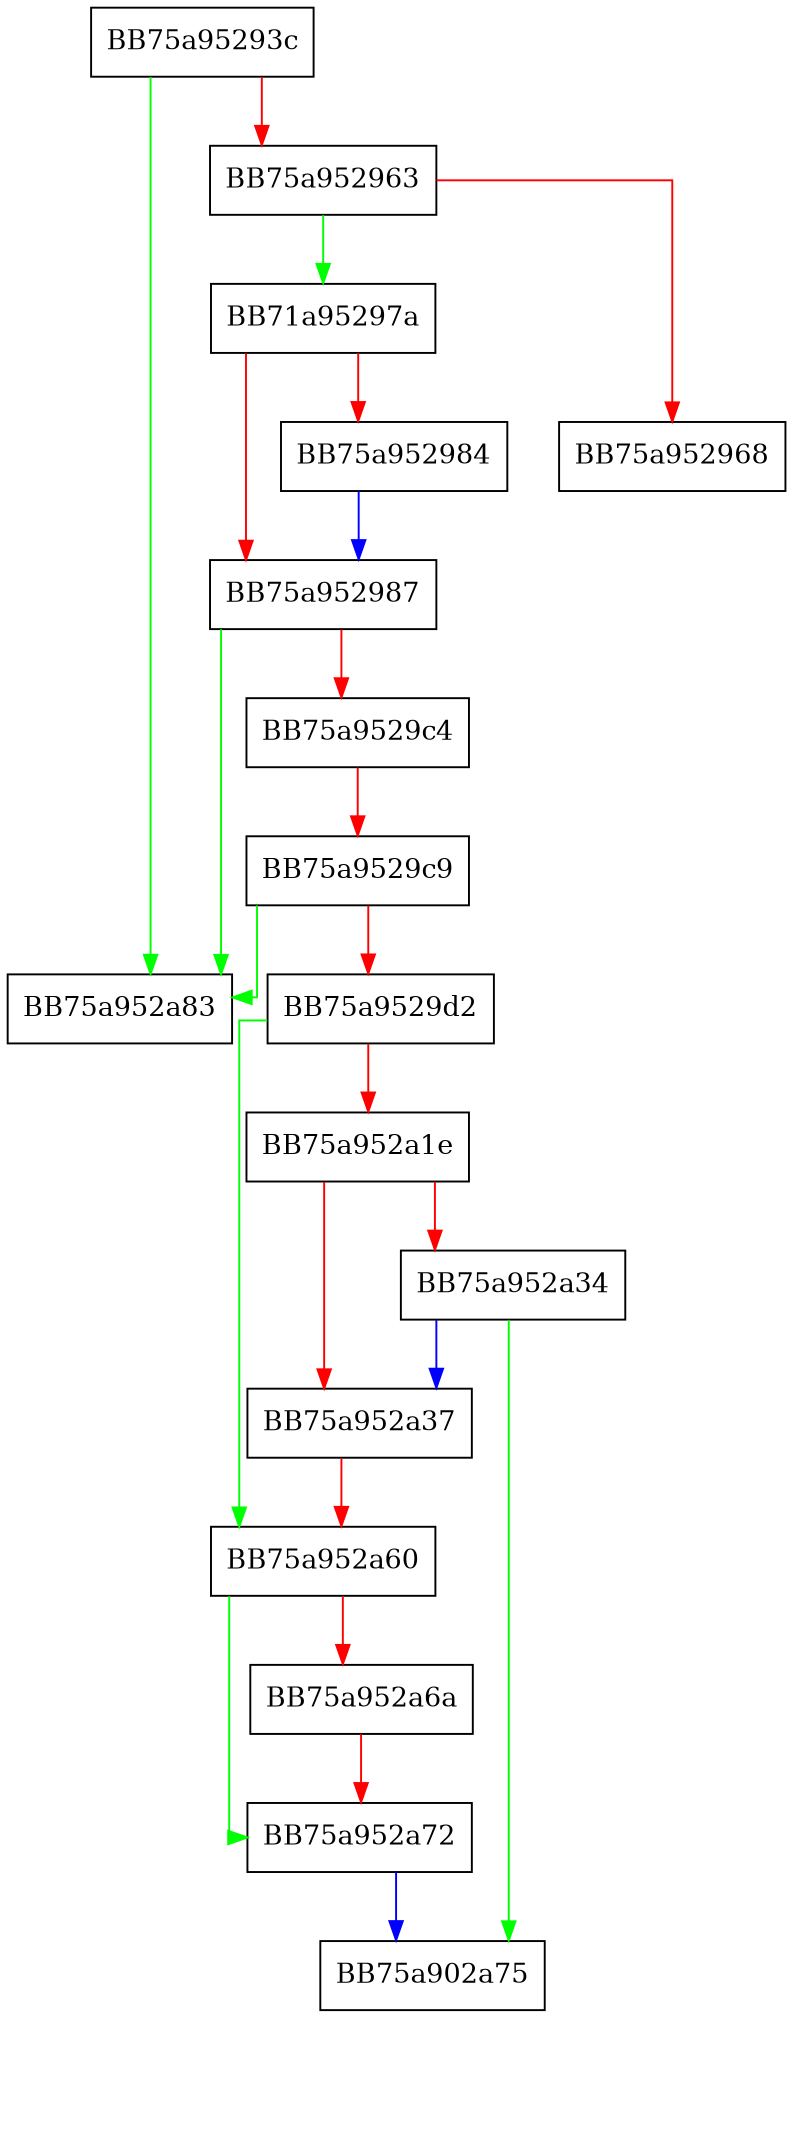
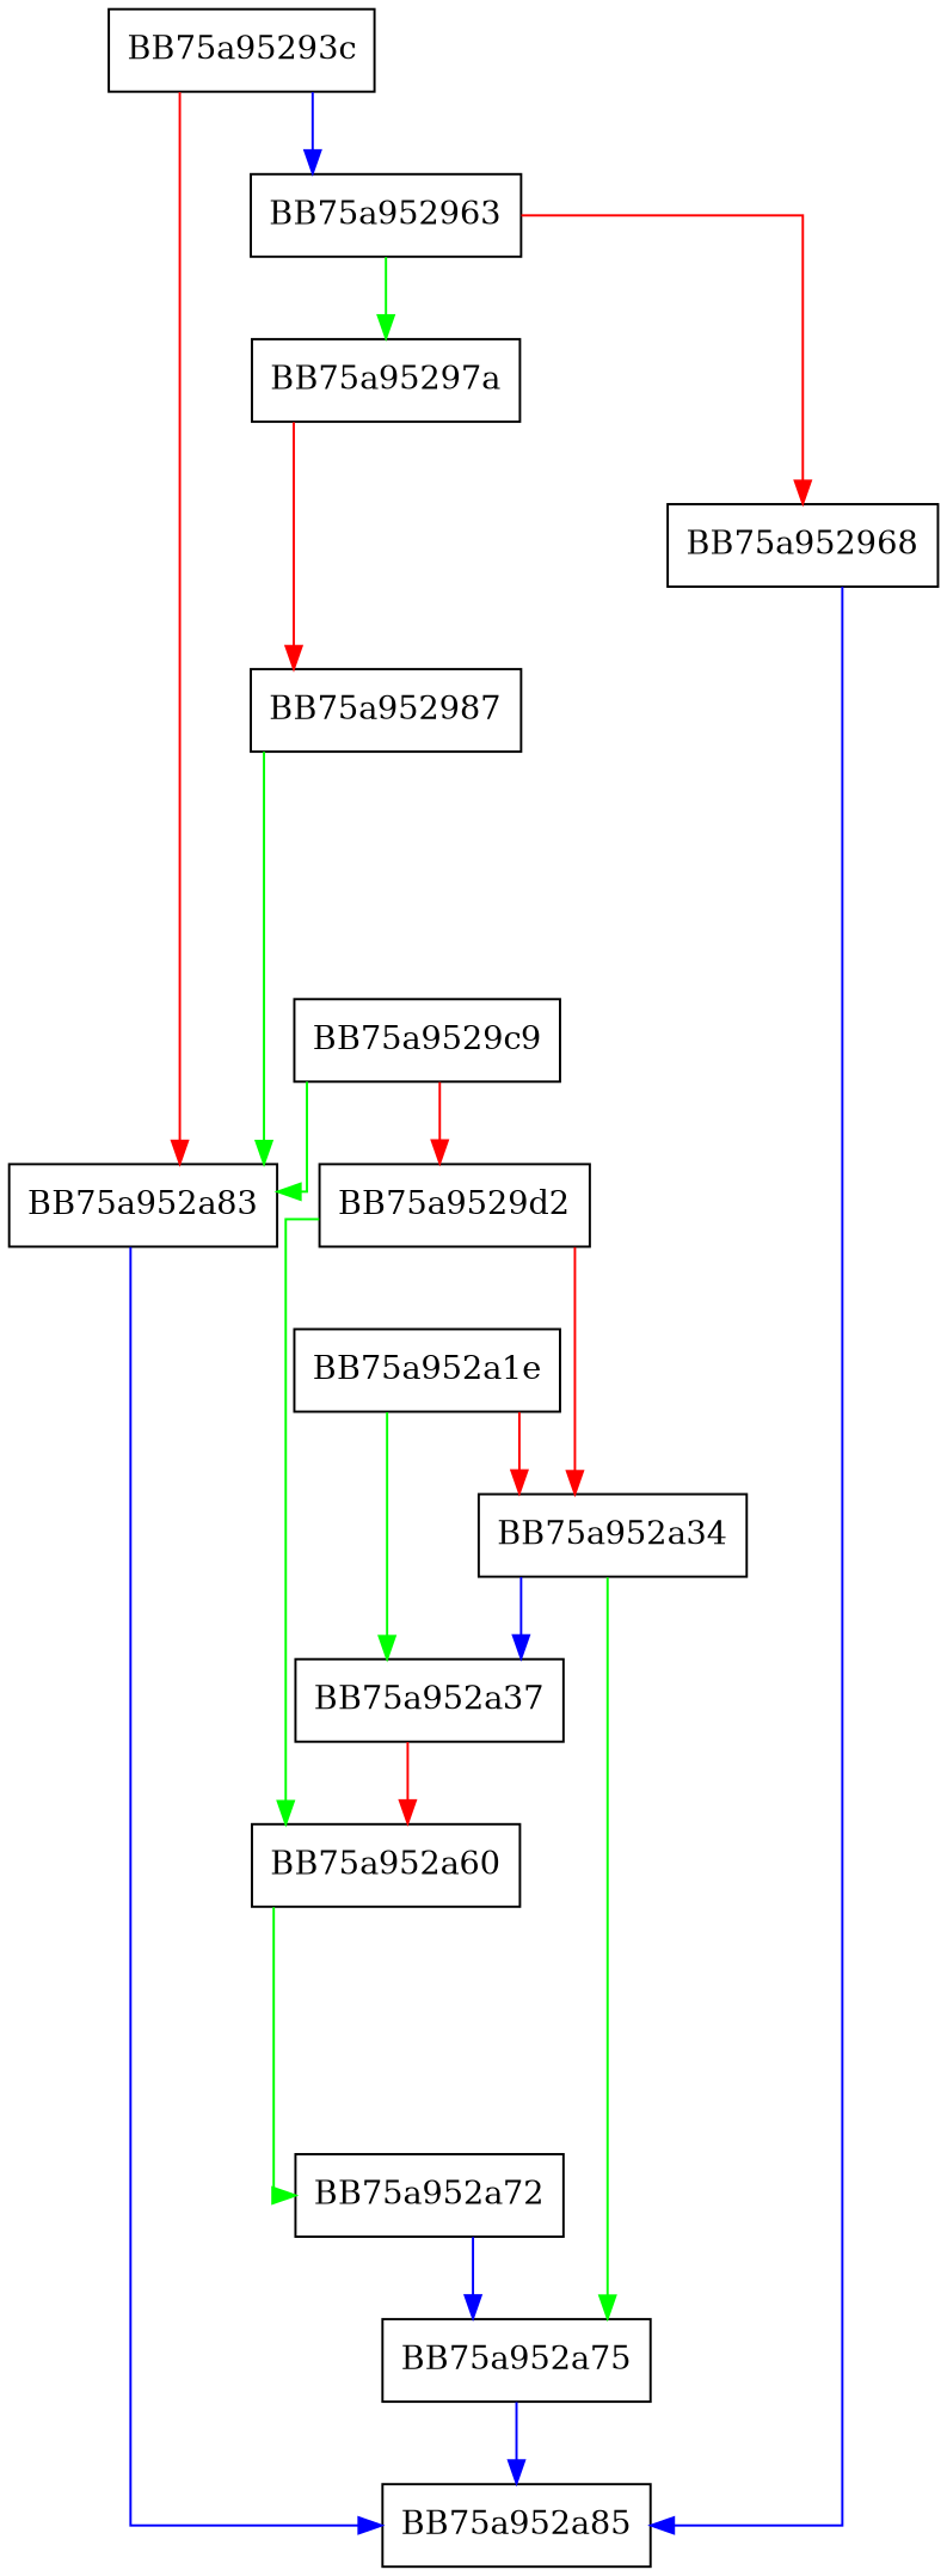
  digraph {
    fontname="DejaVu Serif"
    splines=ortho
    node [fontname="DejaVu Serif" shape=box]
    edge [color=red fontname="DejaVu Serif"]
    BB75a95293c
    BB75a952a83
    BB75a952963
-   BB75a95297a [label=BB71a95297a]
+   BB75a952a85
+   BB75a95297a
    BB75a952968
    BB75a952987
-   BB75a952984
-   BB75a9529c4
    BB75a9529c9
    BB75a9529d2
    BB75a952a60
    BB75a952a1e
    BB75a952a72
-   BB75a952a6a
    BB75a952a37
    BB75a952a34
-   BB75a952a75 [label=BB75a902a75]
-   BB75a95293c -> BB75a952a83 [color=green]
-   BB75a95293c -> BB75a952963
+   BB75a952a75
+   BB75a95293c -> BB75a952a83
+   BB75a95293c -> BB75a952963 [color=blue]
+   BB75a952a83 -> BB75a952a85 [color=blue]
    BB75a952963 -> BB75a95297a [color=green]
    BB75a952963 -> BB75a952968
    BB75a95297a -> BB75a952987
-   BB75a95297a -> BB75a952984
+   BB75a952968 -> BB75a952a85 [color=blue]
    BB75a952987 -> BB75a952a83 [color=green]
-   BB75a952987 -> BB75a9529c4
-   BB75a952984 -> BB75a952987 [color=blue]
-   BB75a9529c4 -> BB75a9529c9
    BB75a9529c9 -> BB75a952a83 [color=green]
    BB75a9529c9 -> BB75a9529d2
    BB75a9529d2 -> BB75a952a60 [color=green]
-   BB75a9529d2 -> BB75a952a1e
+   BB75a9529d2 -> BB75a952a34
    BB75a952a60 -> BB75a952a72 [color=green]
-   BB75a952a60 -> BB75a952a6a
-   BB75a952a1e -> BB75a952a37
+   BB75a952a1e -> BB75a952a37 [color=green]
    BB75a952a1e -> BB75a952a34
    BB75a952a72 -> BB75a952a75 [color=blue]
-   BB75a952a6a -> BB75a952a72
    BB75a952a37 -> BB75a952a60
    BB75a952a34 -> BB75a952a37 [color=blue]
    BB75a952a34 -> BB75a952a75 [color=green]
+   BB75a952a75 -> BB75a952a85 [color=blue]
  }
